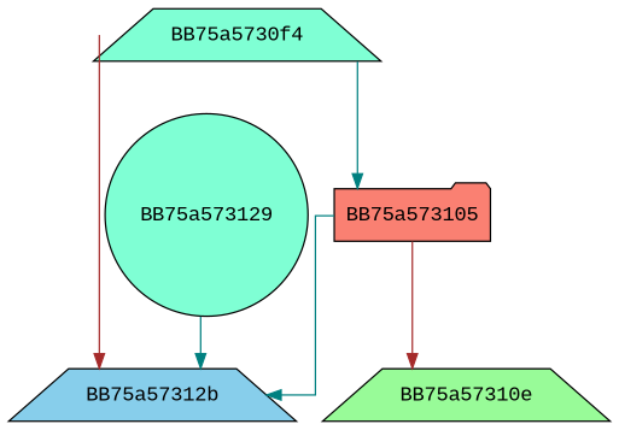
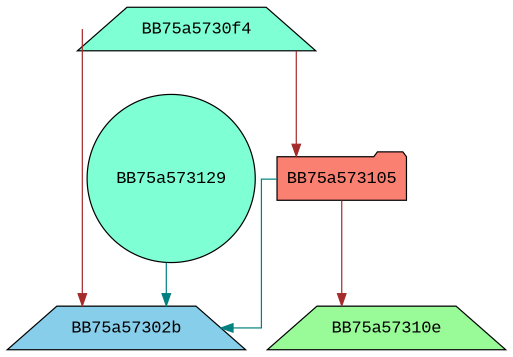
  digraph {
    fontname="Liberation Mono"
    splines=ortho
    node [fillcolor=aquamarine fontname="Liberation Mono" shape=trapezium style=filled]
    edge [color=brown fontname="Liberation Mono"]
-   BB75a57312b [fillcolor=skyblue]
+   BB75a57312b [fillcolor=skyblue label=BB75a57302b]
    BB75a5730f4
    BB75a573105 [fillcolor=salmon shape=folder]
    BB75a57310e [fillcolor=palegreen]
    BB75a573129 [shape=circle]
    BB75a5730f4 -> BB75a57312b
-   BB75a5730f4 -> BB75a573105 [color=teal]
+   BB75a5730f4 -> BB75a573105
    BB75a573105 -> BB75a57312b [color=teal]
    BB75a573105 -> BB75a57310e
    BB75a573129 -> BB75a57312b [color=teal]
  }
